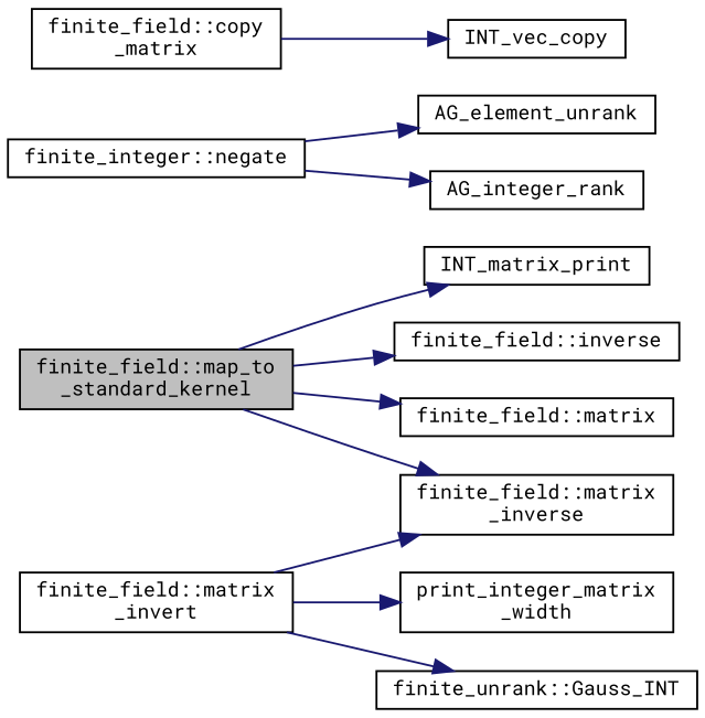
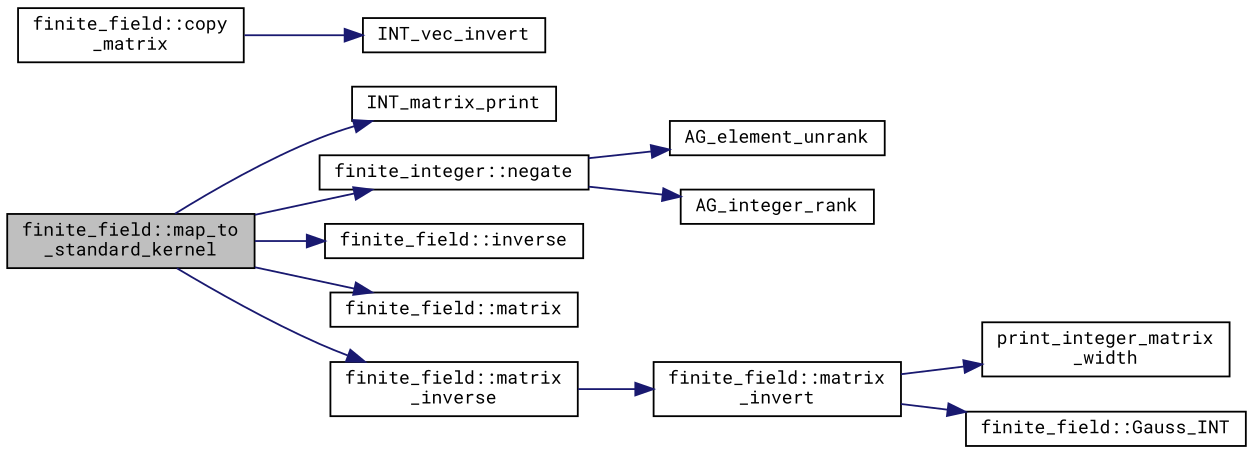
  digraph {
    fontname="Roboto Mono"
    rankdir=LR
    node [color=black fillcolor=white fontname="Roboto Mono" fontsize=10 shape=record style=filled]
    edge [color=midnightblue fontname="Roboto Mono" fontsize=10 labelfontname=Helvetica labelfontsize=10 style=solid]
    n1 [fillcolor=grey75 fontcolor=black height=0.2 label="finite_field::map_to\l_standard_kernel" width=0.4]
    n2 [height=0.2 label=INT_matrix_print width=0.4]
    n3 [height=0.2 label="finite_integer::negate" width=0.4]
    n4 [height=0.2 label="finite_field::inverse" width=0.4]
    n5 [height=0.2 label="finite_field::matrix" width=0.4]
    n6 [height=0.2 label="finite_field::matrix\l_inverse" width=0.4]
    n7 [height=0.2 label=AG_element_unrank width=0.4]
    n8 [height=0.2 label=AG_integer_rank width=0.4]
    n9 [height=0.2 label="finite_field::matrix\l_invert" width=0.4]
    n10 [height=0.2 label="print_integer_matrix\l_width" width=0.4]
-   n11 [height=0.2 label="finite_unrank::Gauss_INT" width=0.4]
+   n11 [height=0.2 label="finite_field::Gauss_INT" width=0.4]
    n12 [height=0.2 label="finite_field::copy\l_matrix" width=0.4]
-   n13 [height=0.2 label=INT_vec_copy width=0.4]
+   n13 [height=0.2 label=INT_vec_invert width=0.4]
    n1 -> n2
+   n1 -> n3
    n1 -> n4
    n1 -> n5
    n1 -> n6
    n3 -> n7
    n3 -> n8
-   n9 -> n6
+   n6 -> n9
    n9 -> n10
    n9 -> n11
    n12 -> n13
  }
